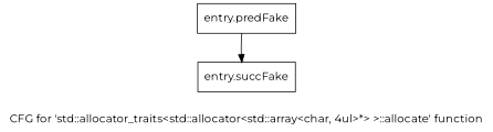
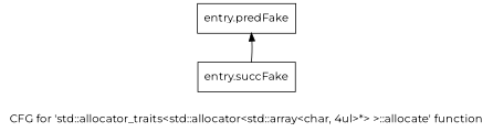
  digraph {
    label="CFG for 'std::allocator_traits\<std::allocator\<std::array\<char, 4ul\>*\> \>::allocate' function"
    fontname=Montserrat
    node [shape=record fontname=Montserrat]
    n1 [label="{entry.predFake}"]
    n2 [filename="/tools/Xilinx/Vitis_HLS/2022.1/tps/lnx64/gcc-8.3.0/lib/gcc/x86_64-pc-linux-gnu/8.3.0/../../../../include/c++/8.3.0/bits/alloc_traits.h" label="{entry.succFake}" linenumber=436]
-   n1 -> n2 [execusionnum=6 filename="/tools/Xilinx/Vitis_HLS/2022.1/tps/lnx64/gcc-8.3.0/lib/gcc/x86_64-pc-linux-gnu/8.3.0/../../../../include/c++/8.3.0/bits/alloc_traits.h" fontname=Montserrat]
+   n2 -> n1 [execusionnum=6 filename="/tools/Xilinx/Vitis_HLS/2022.1/tps/lnx64/gcc-8.3.0/lib/gcc/x86_64-pc-linux-gnu/8.3.0/../../../../include/c++/8.3.0/bits/alloc_traits.h" fontname=Montserrat]
  }
